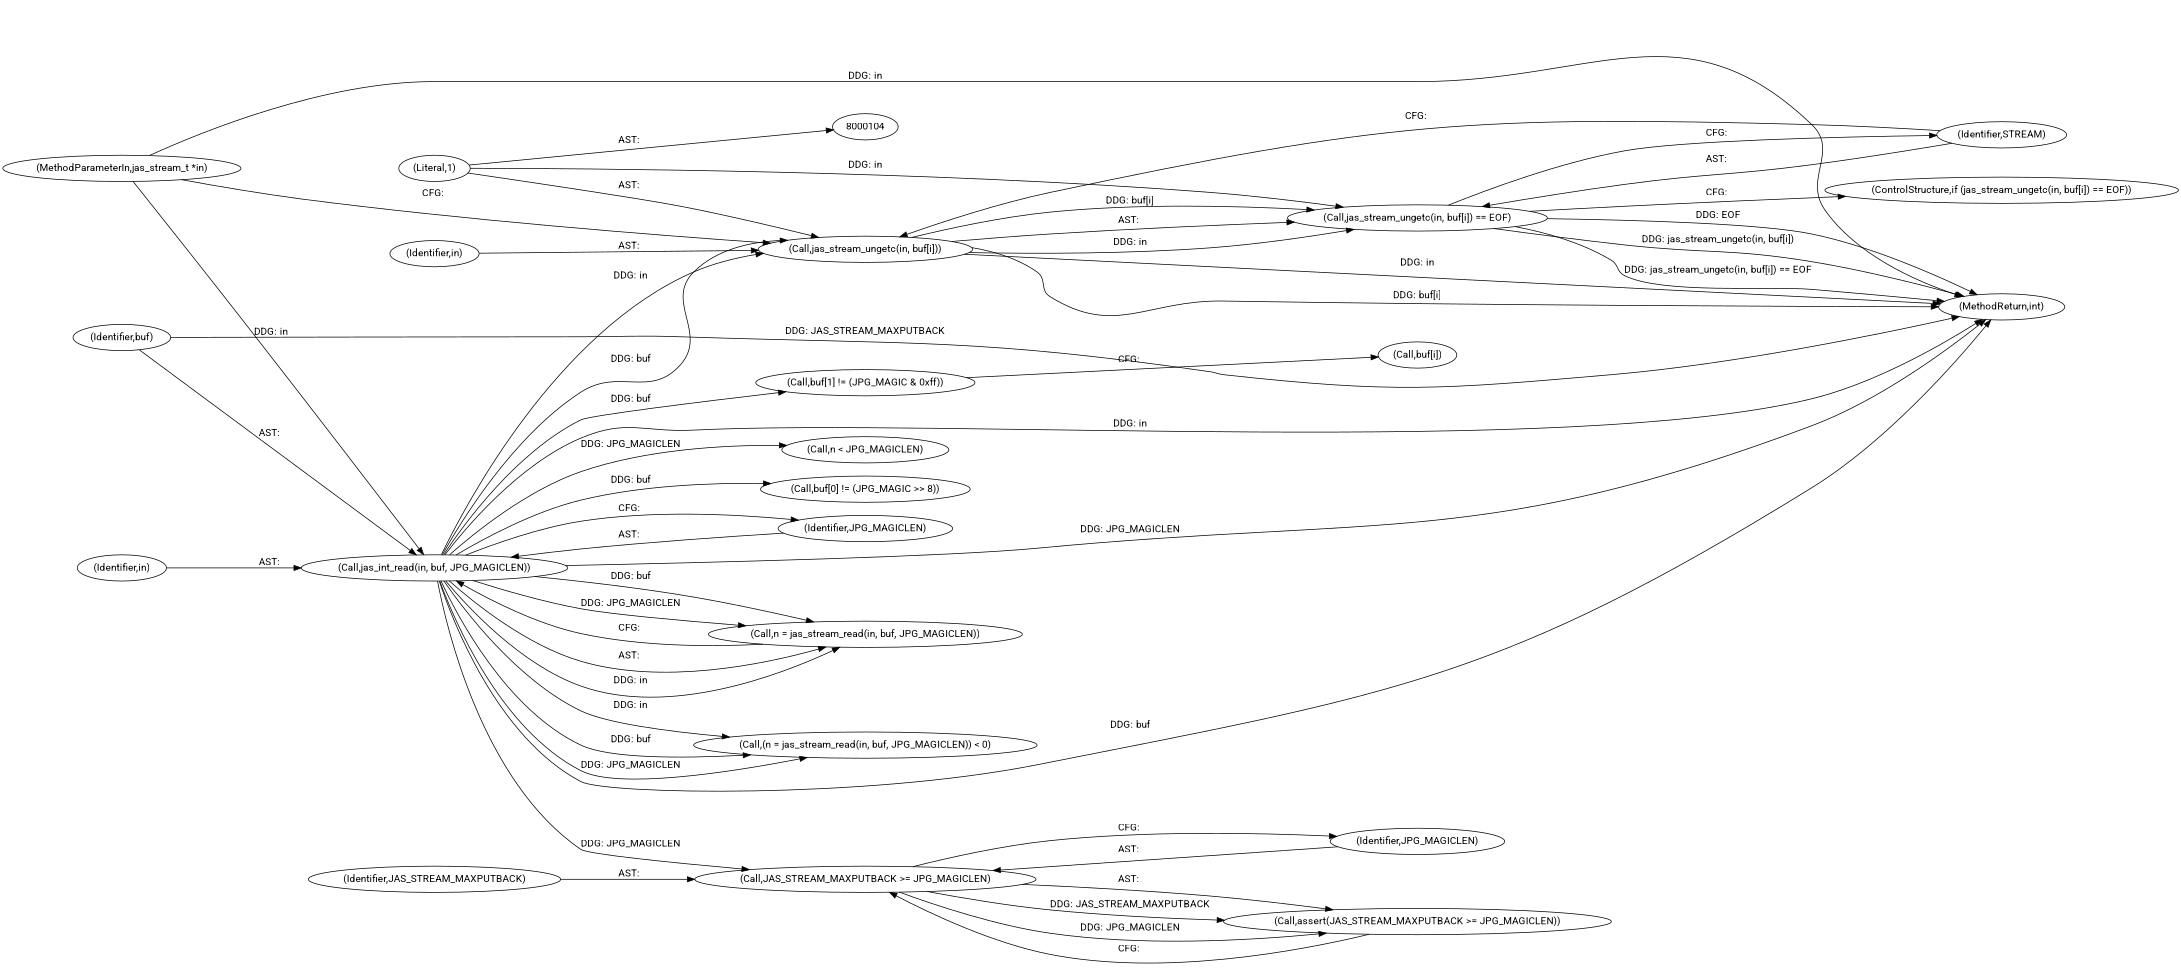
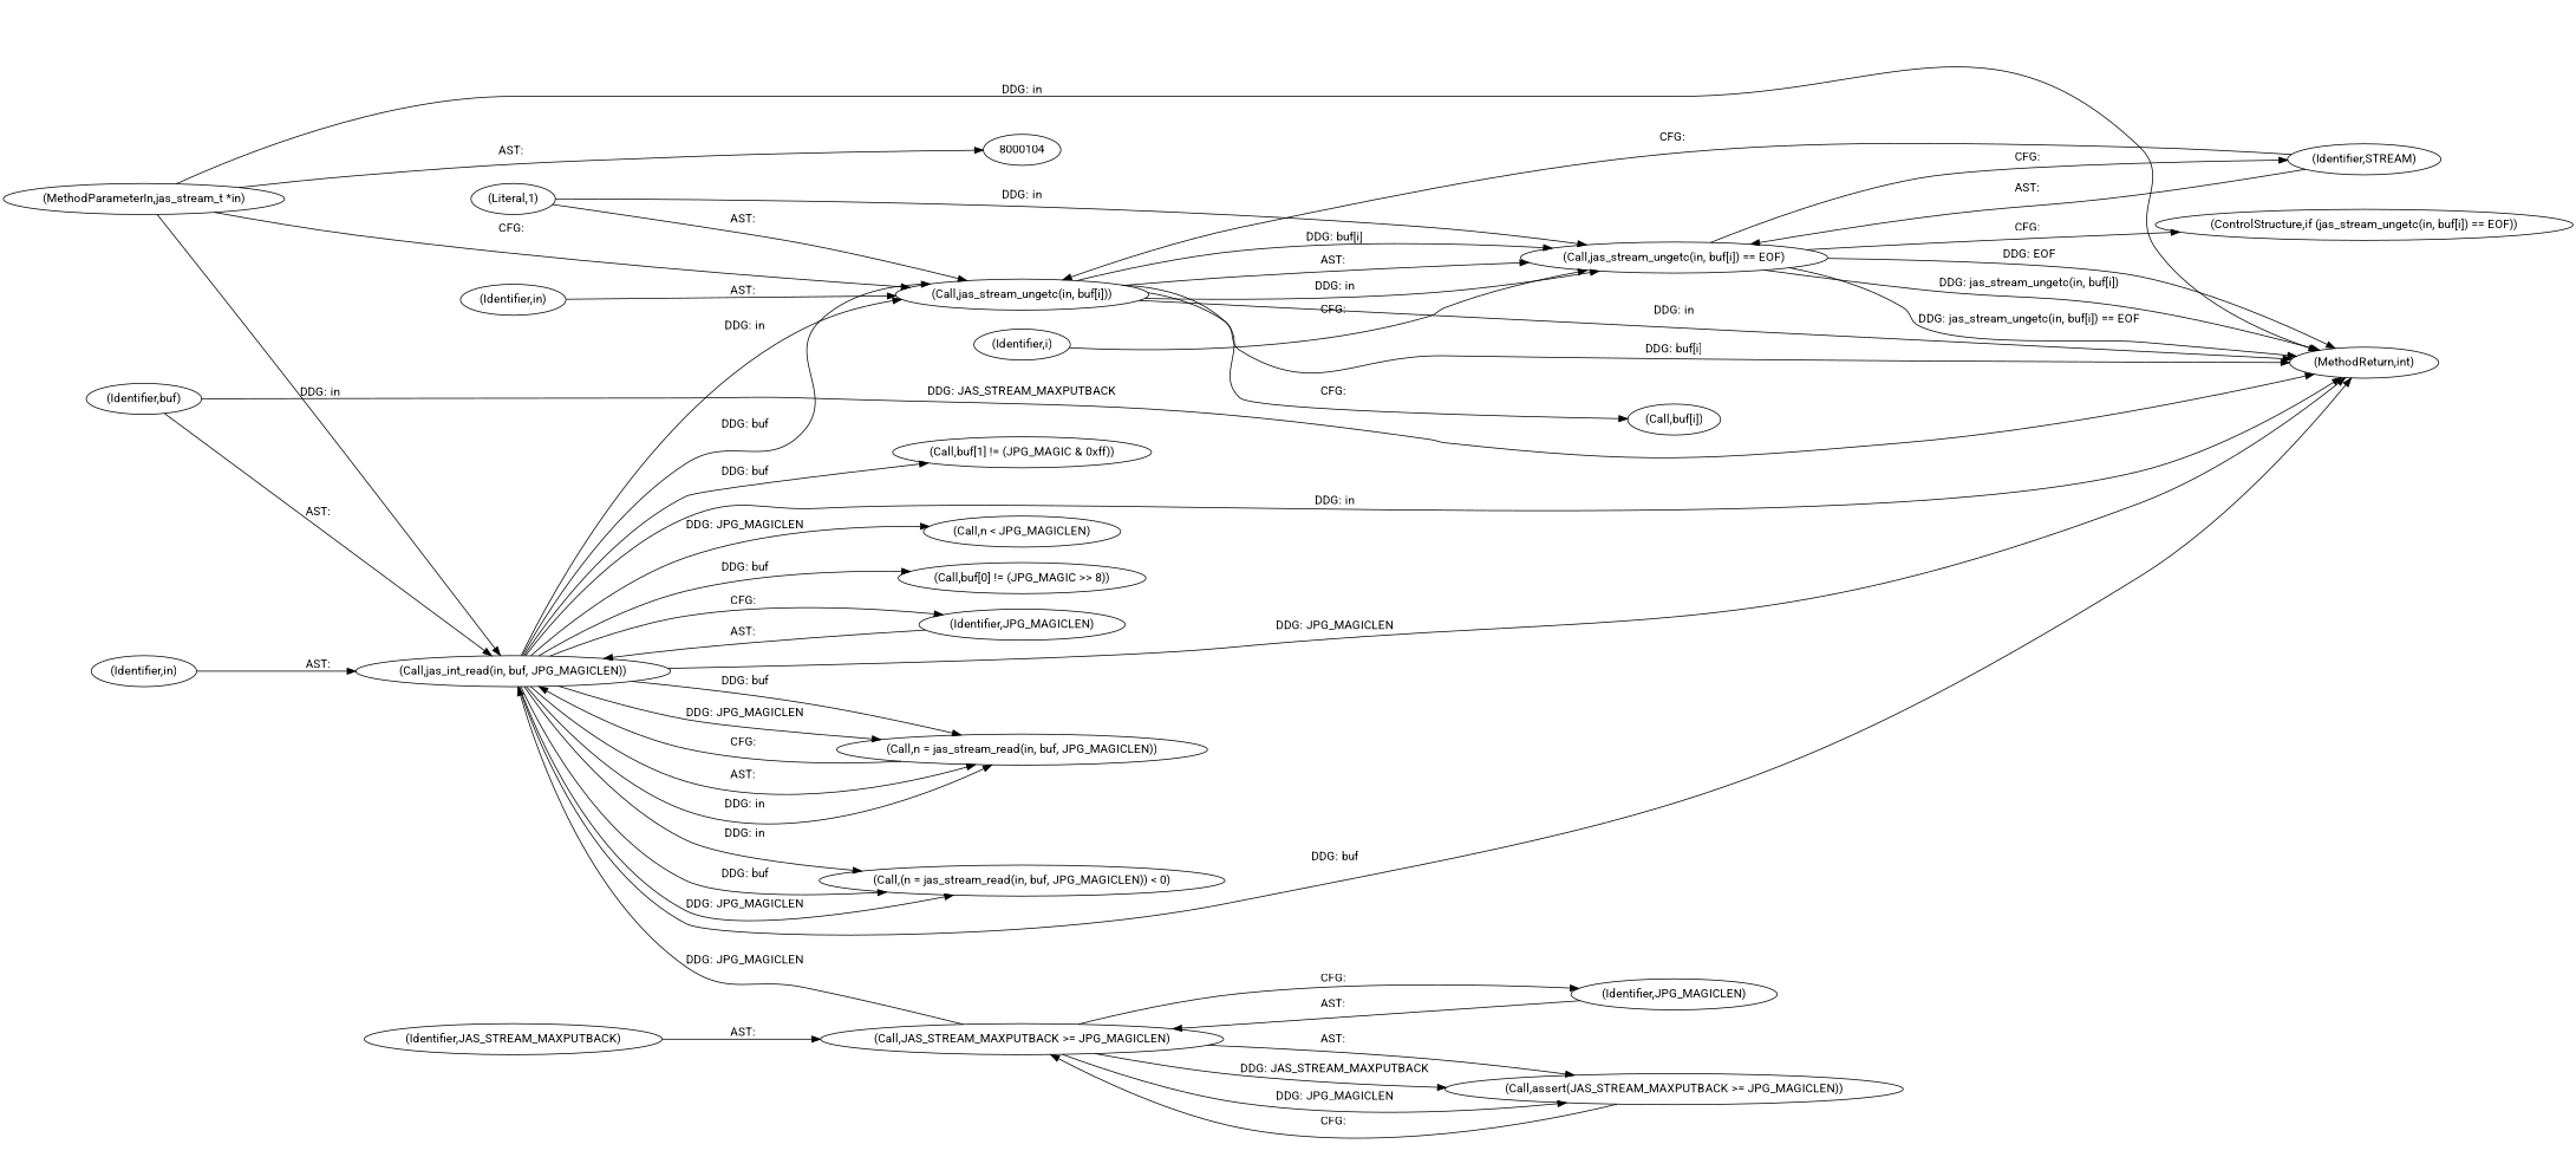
  digraph {
    fontname=Roboto
    rankdir=LR
    node [fontname=Roboto]
    edge [fontname=Roboto]
    n1 [label="(Call,jas_stream_ungetc(in, buf[i]))"]
    n2 [label="(Call,jas_stream_ungetc(in, buf[i]) == EOF)"]
    n3 [label="(MethodReturn,int)"]
    n4 [label="(Call,buf[i])"]
    n5 [label="(ControlStructure,if (jas_stream_ungetc(in, buf[i]) == EOF))"]
    n6 [label="(Identifier,STREAM)"]
    n7 [label="(Call,jas_int_read(in, buf, JPG_MAGICLEN))"]
    n8 [label="(Call,n = jas_stream_read(in, buf, JPG_MAGICLEN))"]
    n9 [label="(Call,(n = jas_stream_read(in, buf, JPG_MAGICLEN)) < 0)"]
    n10 [label="(Call,buf[1] != (JPG_MAGIC & 0xff))"]
    n11 [label="(Call,n < JPG_MAGICLEN)"]
    n12 [label="(Call,buf[0] != (JPG_MAGIC >> 8))"]
    n13 [label="(Identifier,JPG_MAGICLEN)"]
    n14 [label="(MethodParameterIn,jas_stream_t *in)"]
    n15 [label=8000104]
    n16 [label="(Call,JAS_STREAM_MAXPUTBACK >= JPG_MAGICLEN)"]
    n17 [label="(Call,assert(JAS_STREAM_MAXPUTBACK >= JPG_MAGICLEN))"]
    n18 [label="(Identifier,JPG_MAGICLEN)"]
    n19 [label="(Identifier,in)"]
    n20 [label="(Identifier,buf)"]
    n21 [label="(Identifier,in)"]
+   n22 [label="(Identifier,i)"]
    n23 [label="(Literal,1)"]
    n24 [label="(Identifier,JAS_STREAM_MAXPUTBACK)"]
    n1 -> n2 [label="AST: "]
    n1 -> n2 [label="DDG: in"]
    n1 -> n2 [label="DDG: buf[i]"]
    n1 -> n3 [label="DDG: in"]
    n1 -> n3 [label="DDG: buf[i]"]
-   n10 -> n4 [label="CFG: "]
+   n1 -> n4 [label="CFG: "]
    n2 -> n3 [label="DDG: jas_stream_ungetc(in, buf[i])"]
    n2 -> n3 [label="DDG: jas_stream_ungetc(in, buf[i]) == EOF"]
    n2 -> n3 [label="DDG: EOF"]
    n2 -> n5 [label="CFG: "]
    n2 -> n6 [label="CFG: "]
    n6 -> n1 [label="CFG: "]
    n6 -> n2 [label="AST: "]
    n7 -> n1 [label="DDG: in"]
    n7 -> n1 [label="DDG: buf"]
    n7 -> n3 [label="DDG: in"]
    n7 -> n3 [label="DDG: JPG_MAGICLEN"]
    n7 -> n3 [label="DDG: buf"]
    n7 -> n8 [label="AST: "]
    n7 -> n8 [label="DDG: in"]
    n7 -> n8 [label="DDG: buf"]
    n7 -> n8 [label="DDG: JPG_MAGICLEN"]
    n7 -> n9 [label="DDG: in"]
    n7 -> n9 [label="DDG: buf"]
    n7 -> n9 [label="DDG: JPG_MAGICLEN"]
    n7 -> n10 [label="DDG: buf"]
    n7 -> n11 [label="DDG: JPG_MAGICLEN"]
    n7 -> n12 [label="DDG: buf"]
    n7 -> n13 [label="CFG: "]
    n8 -> n7 [label="CFG: "]
    n13 -> n7 [label="AST: "]
    n14 -> n1 [label="CFG: "]
    n14 -> n3 [label="DDG: in"]
    n14 -> n7 [label="DDG: in"]
-   n23 -> n15 [label="AST: "]
-   n7 -> n16 [label="DDG: JPG_MAGICLEN"]
+   n14 -> n15 [label="AST: "]
+   n16 -> n7 [label="DDG: JPG_MAGICLEN"]
    n16 -> n17 [label="AST: "]
    n16 -> n17 [label="DDG: JAS_STREAM_MAXPUTBACK"]
    n16 -> n17 [label="DDG: JPG_MAGICLEN"]
    n16 -> n18 [label="CFG: "]
    n17 -> n16 [label="CFG: "]
    n18 -> n16 [label="AST: "]
    n19 -> n1 [label="AST: "]
    n20 -> n3 [label="DDG: JAS_STREAM_MAXPUTBACK"]
    n20 -> n7 [label="AST: "]
    n21 -> n7 [label="AST: "]
+   n22 -> n2 [label="CFG: "]
    n23 -> n1 [label="AST: "]
    n23 -> n2 [label="DDG: in"]
    n24 -> n16 [label="AST: "]
  }
